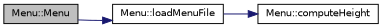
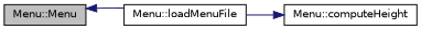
  digraph {
    rankdir=LR
    node [color=black fillcolor=white fontname=Helvetica fontsize=10 shape=record style=filled]
    edge [color=midnightblue fontname=Helvetica fontsize=10 labelfontname=Helvetica labelfontsize=10 style=solid]
    n1 [fillcolor=grey75 fontcolor=black height=0.2 label="Menu::Menu" width=0.4]
    n2 [height=0.2 label="Menu::loadMenuFile" width=0.4]
    n3 [height=0.2 label="Menu::computeHeight" width=0.4]
-   n1 -> n2
+   n2 -> n1
    n2 -> n3
  }
